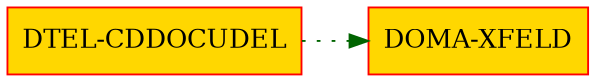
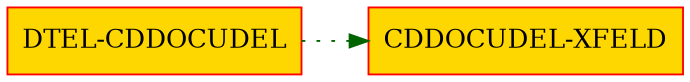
  digraph {
    rankdir=LR
    node [color=red shape=box style=filled fillcolor=gold]
    "DTEL-CDDOCUDEL"
-   "DOMA-XFELD"
+   "DOMA-XFELD" [label="CDDOCUDEL-XFELD"]
    "DTEL-CDDOCUDEL" -> "DOMA-XFELD" [color=darkgreen style=dotted]
  }
